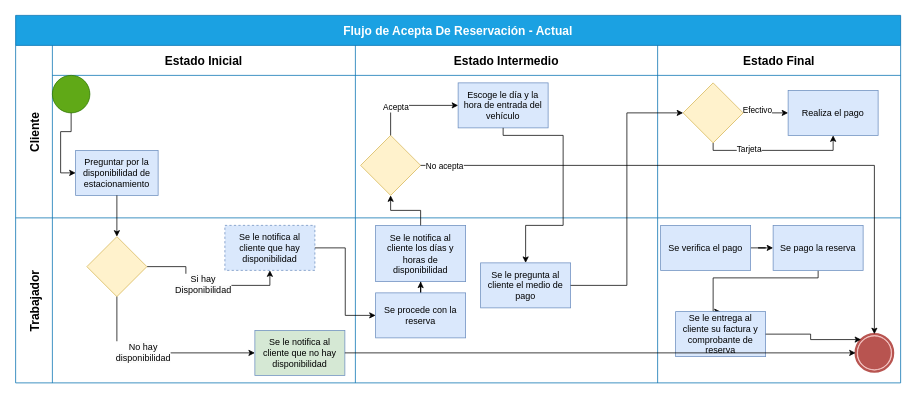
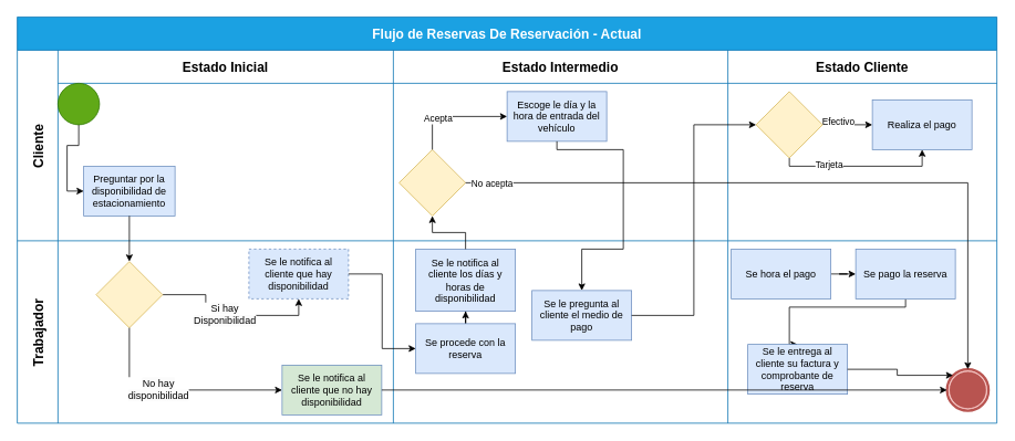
  <mxCell id="0" />
  <mxCell id="1" parent="0" />
- <mxCell id="2" value="Flujo de Acepta De Reservación - Actual" style="shape=table;childLayout=tableLayout;startSize=40;collapsible=0;recursiveResize=0;expand=0;fontSize=16;fontStyle=1;fillColor=#1ba1e2;fontColor=#ffffff;strokeColor=#006EAF;" parent="1" vertex="1"><mxGeometry x="20" y="20" width="1180.0" height="490" as="geometry" /></mxCell>
+ <mxCell id="2" value="Flujo de Reservas De Reservación - Actual" style="shape=table;childLayout=tableLayout;startSize=40;collapsible=0;recursiveResize=0;expand=0;fontSize=16;fontStyle=1;fillColor=#1ba1e2;fontColor=#ffffff;strokeColor=#006EAF;" parent="1" vertex="1"><mxGeometry x="20" y="20" width="1180.0" height="490" as="geometry" /></mxCell>
  <mxCell id="3" value="Cliente" style="shape=tableRow;horizontal=0;swimlaneHead=0;swimlaneBody=0;top=0;left=0;strokeColor=inherit;bottom=0;right=0;dropTarget=0;fontStyle=1;fillColor=none;points=[[0,0.5],[1,0.5]];portConstraint=eastwest;startSize=49;collapsible=0;recursiveResize=0;expand=0;fontSize=16;" parent="2" vertex="1"><mxGeometry y="40" width="1180.0" height="230" as="geometry" /></mxCell>
  <mxCell id="4" value="Estado Inicial" style="swimlane;swimlaneHead=0;swimlaneBody=0;fontStyle=1;strokeColor=inherit;connectable=0;fillColor=none;startSize=40;collapsible=0;recursiveResize=0;expand=0;fontSize=16;" parent="3" vertex="1"><mxGeometry x="49" width="404" height="230" as="geometry"><mxRectangle width="404" height="230" as="alternateBounds" /></mxGeometry></mxCell>
  <mxCell id="5" style="edgeStyle=orthogonalEdgeStyle;rounded=0;orthogonalLoop=1;jettySize=auto;html=1;entryX=0;entryY=0.5;entryDx=0;entryDy=0;" parent="4" source="6" target="7" edge="1"><mxGeometry relative="1" as="geometry" /></mxCell>
  <mxCell id="6" value="" style="points=[[0.145,0.145,0],[0.5,0,0],[0.855,0.145,0],[1,0.5,0],[0.855,0.855,0],[0.5,1,0],[0.145,0.855,0],[0,0.5,0]];shape=mxgraph.bpmn.event;html=1;verticalLabelPosition=bottom;labelBackgroundColor=#ffffff;verticalAlign=top;align=center;perimeter=ellipsePerimeter;outlineConnect=0;aspect=fixed;outline=standard;symbol=general;fillColor=#60a917;strokeColor=#2D7600;fontColor=#ffffff;" parent="4" vertex="1"><mxGeometry y="40" width="50" height="50" as="geometry" /></mxCell>
  <mxCell id="7" value="Preguntar por la disponibilidad de estacionamiento" style="rounded=0;whiteSpace=wrap;html=1;fillColor=#dae8fc;strokeColor=#6c8ebf;" parent="4" vertex="1"><mxGeometry x="31" y="140" width="110" height="60" as="geometry" /></mxCell>
  <mxCell id="8" value="Estado Intermedio" style="swimlane;swimlaneHead=0;swimlaneBody=0;fontStyle=1;strokeColor=inherit;connectable=0;fillColor=none;startSize=40;collapsible=0;recursiveResize=0;expand=0;fontSize=16;" parent="3" vertex="1"><mxGeometry x="453" width="403" height="230" as="geometry"><mxRectangle width="403" height="230" as="alternateBounds" /></mxGeometry></mxCell>
  <mxCell id="9" value="Escoge le día y la hora de entrada del vehículo" style="rounded=0;whiteSpace=wrap;html=1;fillColor=#dae8fc;strokeColor=#6c8ebf;" parent="8" vertex="1"><mxGeometry x="137" y="50" width="120" height="60" as="geometry" /></mxCell>
- <mxCell id="10" value="Estado Final" style="swimlane;swimlaneHead=0;swimlaneBody=0;fontStyle=1;strokeColor=inherit;connectable=0;fillColor=none;startSize=40;collapsible=0;recursiveResize=0;expand=0;fontSize=16;" parent="3" vertex="1"><mxGeometry x="856" width="324" height="230" as="geometry"><mxRectangle width="324" height="230" as="alternateBounds" /></mxGeometry></mxCell>
+ <mxCell id="10" value="Estado Cliente" style="swimlane;swimlaneHead=0;swimlaneBody=0;fontStyle=1;strokeColor=inherit;connectable=0;fillColor=none;startSize=40;collapsible=0;recursiveResize=0;expand=0;fontSize=16;" parent="3" vertex="1"><mxGeometry x="856" width="324" height="230" as="geometry"><mxRectangle width="324" height="230" as="alternateBounds" /></mxGeometry></mxCell>
  <mxCell id="11" style="edgeStyle=orthogonalEdgeStyle;rounded=0;orthogonalLoop=1;jettySize=auto;html=1;entryX=0;entryY=0.5;entryDx=0;entryDy=0;" parent="10" source="15" target="16" edge="1"><mxGeometry relative="1" as="geometry" /></mxCell>
  <mxCell id="12" value="Efectivo" style="edgeLabel;html=1;align=center;verticalAlign=middle;resizable=0;points=[];" parent="11" vertex="1" connectable="0"><mxGeometry x="-0.386" y="4" relative="1" as="geometry"><mxPoint as="offset" /></mxGeometry></mxCell>
  <mxCell id="13" style="edgeStyle=orthogonalEdgeStyle;rounded=0;orthogonalLoop=1;jettySize=auto;html=1;entryX=0.5;entryY=1;entryDx=0;entryDy=0;" parent="10" source="15" target="16" edge="1"><mxGeometry relative="1" as="geometry"><Array as="points"><mxPoint x="74" y="140" /><mxPoint x="234" y="140" /></Array></mxGeometry></mxCell>
  <mxCell id="14" value="Tarjeta" style="edgeLabel;html=1;align=center;verticalAlign=middle;resizable=0;points=[];" parent="13" vertex="1" connectable="0"><mxGeometry x="-0.397" y="2" relative="1" as="geometry"><mxPoint as="offset" /></mxGeometry></mxCell>
  <mxCell id="15" value="" style="rhombus;whiteSpace=wrap;html=1;fillColor=#fff2cc;strokeColor=#d6b656;" parent="10" vertex="1"><mxGeometry x="34" y="50" width="80" height="80" as="geometry" /></mxCell>
  <mxCell id="16" value="Realiza el pago" style="rounded=0;whiteSpace=wrap;html=1;fillColor=#dae8fc;strokeColor=#6c8ebf;" parent="10" vertex="1"><mxGeometry x="174" y="60" width="120" height="60" as="geometry" /></mxCell>
  <mxCell id="17" value="Trabajador" style="shape=tableRow;horizontal=0;swimlaneHead=0;swimlaneBody=0;top=0;left=0;strokeColor=inherit;bottom=0;right=0;dropTarget=0;fontStyle=1;fillColor=none;points=[[0,0.5],[1,0.5]];portConstraint=eastwest;startSize=49;collapsible=0;recursiveResize=0;expand=0;fontSize=16;" parent="2" vertex="1"><mxGeometry y="270" width="1180.0" height="220" as="geometry" /></mxCell>
  <mxCell id="18" value="" style="swimlane;swimlaneHead=0;swimlaneBody=0;fontStyle=1;connectable=0;strokeColor=inherit;fillColor=none;startSize=0;collapsible=0;recursiveResize=0;expand=0;fontSize=16;" parent="17" vertex="1"><mxGeometry x="49" width="404" height="220" as="geometry"><mxRectangle width="404" height="220" as="alternateBounds" /></mxGeometry></mxCell>
  <mxCell id="19" style="edgeStyle=orthogonalEdgeStyle;rounded=0;orthogonalLoop=1;jettySize=auto;html=1;entryX=0.5;entryY=1;entryDx=0;entryDy=0;" parent="18" source="21" target="24" edge="1"><mxGeometry relative="1" as="geometry"><mxPoint x="170" y="135" as="targetPoint" /></mxGeometry></mxCell>
  <mxCell id="20" value="&lt;span style=&quot;font-size: 12px; text-wrap: wrap; background-color: rgb(251, 251, 251);&quot;&gt;Si hay Disponibilidad&lt;/span&gt;" style="edgeLabel;html=1;align=center;verticalAlign=middle;resizable=0;points=[];" parent="19" vertex="1" connectable="0"><mxGeometry x="-0.055" y="2" relative="1" as="geometry"><mxPoint as="offset" /></mxGeometry></mxCell>
  <mxCell id="21" value="" style="rhombus;whiteSpace=wrap;html=1;fillColor=#fff2cc;strokeColor=#d6b656;" parent="18" vertex="1"><mxGeometry x="46" y="25" width="80" height="80" as="geometry" /></mxCell>
  <mxCell id="22" style="edgeStyle=orthogonalEdgeStyle;rounded=0;orthogonalLoop=1;jettySize=auto;html=1;entryX=0;entryY=0.5;entryDx=0;entryDy=0;exitX=0.5;exitY=1;exitDx=0;exitDy=0;" parent="18" source="21" target="25" edge="1"><mxGeometry relative="1" as="geometry"><mxPoint x="86.0" y="160" as="sourcePoint" /><Array as="points"><mxPoint x="86" y="180" /></Array></mxGeometry></mxCell>
  <mxCell id="23" value="&lt;span style=&quot;font-size: 12px; text-wrap: wrap; background-color: rgb(251, 251, 251);&quot;&gt;No hay disponibilidad&lt;/span&gt;" style="edgeLabel;html=1;align=center;verticalAlign=middle;resizable=0;points=[];" parent="22" vertex="1" connectable="0"><mxGeometry x="-0.159" y="2" relative="1" as="geometry"><mxPoint as="offset" /></mxGeometry></mxCell>
  <mxCell id="24" value="Se le notifica al cliente que hay disponibilidad" style="rounded=0;whiteSpace=wrap;html=1;fillColor=#dae8fc;strokeColor=#6c8ebf;dashed=1;" parent="18" vertex="1"><mxGeometry x="230" y="10" width="120" height="60" as="geometry" /></mxCell>
  <mxCell id="25" value="Se le notifica al cliente que no hay disponibilidad" style="rounded=0;whiteSpace=wrap;html=1;fillColor=#d5e8d4;strokeColor=#6c8ebf;" parent="18" vertex="1"><mxGeometry x="270" y="150" width="120" height="60" as="geometry" /></mxCell>
  <mxCell id="26" value="" style="swimlane;swimlaneHead=0;swimlaneBody=0;fontStyle=1;connectable=0;strokeColor=inherit;fillColor=none;startSize=0;collapsible=0;recursiveResize=0;expand=0;fontSize=16;" parent="17" vertex="1"><mxGeometry x="453" width="403" height="220" as="geometry"><mxRectangle width="403" height="220" as="alternateBounds" /></mxGeometry></mxCell>
  <mxCell id="27" style="edgeStyle=orthogonalEdgeStyle;rounded=0;orthogonalLoop=1;jettySize=auto;html=1;entryX=0.5;entryY=1;entryDx=0;entryDy=0;" parent="26" source="28" target="30" edge="1"><mxGeometry relative="1" as="geometry" /></mxCell>
  <mxCell id="28" value="Se procede con la reserva" style="rounded=0;whiteSpace=wrap;html=1;fillColor=#dae8fc;strokeColor=#6c8ebf;" parent="26" vertex="1"><mxGeometry x="27" y="100" width="120" height="60" as="geometry" /></mxCell>
  <mxCell id="29" value="" style="swimlane;swimlaneHead=0;swimlaneBody=0;fontStyle=1;connectable=0;strokeColor=inherit;fillColor=none;startSize=0;collapsible=0;recursiveResize=0;expand=0;fontSize=16;shadow=0;" parent="26" vertex="1"><mxGeometry y="-90" width="403" height="220" as="geometry"><mxRectangle width="403" height="220" as="alternateBounds" /></mxGeometry></mxCell>
  <mxCell id="30" value="Se le notifica al cliente los días y horas de disponibilidad" style="rounded=0;whiteSpace=wrap;html=1;fillColor=#dae8fc;strokeColor=#6c8ebf;" parent="29" vertex="1"><mxGeometry x="27" y="100" width="120" height="75" as="geometry" /></mxCell>
  <mxCell id="31" value="" style="rhombus;whiteSpace=wrap;html=1;fillColor=#fff2cc;strokeColor=#d6b656;" parent="29" vertex="1"><mxGeometry x="7" y="-20" width="80" height="80" as="geometry" /></mxCell>
  <mxCell id="32" style="edgeStyle=orthogonalEdgeStyle;rounded=0;orthogonalLoop=1;jettySize=auto;html=1;" parent="29" source="30" target="31" edge="1"><mxGeometry relative="1" as="geometry" /></mxCell>
  <mxCell id="33" value="Se le pregunta al cliente el medio de pago" style="rounded=0;whiteSpace=wrap;html=1;fillColor=#dae8fc;strokeColor=#6c8ebf;" parent="29" vertex="1"><mxGeometry x="167" y="150" width="120" height="60" as="geometry" /></mxCell>
  <mxCell id="34" value="" style="swimlane;swimlaneHead=0;swimlaneBody=0;fontStyle=1;connectable=0;strokeColor=inherit;fillColor=none;startSize=0;collapsible=0;recursiveResize=0;expand=0;fontSize=16;" parent="17" vertex="1"><mxGeometry x="856" width="324" height="220" as="geometry"><mxRectangle width="324" height="220" as="alternateBounds" /></mxGeometry></mxCell>
  <mxCell id="35" value="" style="points=[[0.145,0.145,0],[0.5,0,0],[0.855,0.145,0],[1,0.5,0],[0.855,0.855,0],[0.5,1,0],[0.145,0.855,0],[0,0.5,0]];shape=mxgraph.bpmn.event;html=1;verticalLabelPosition=bottom;labelBackgroundColor=#ffffff;verticalAlign=top;align=center;perimeter=ellipsePerimeter;outlineConnect=0;aspect=fixed;outline=end;symbol=terminate;fillColor=#f8cecc;strokeColor=#b85450;" parent="34" vertex="1"><mxGeometry x="264" y="155" width="50" height="50" as="geometry" /></mxCell>
  <mxCell id="36" style="edgeStyle=orthogonalEdgeStyle;rounded=0;orthogonalLoop=1;jettySize=auto;html=1;entryX=0;entryY=0.5;entryDx=0;entryDy=0;" parent="34" source="37" target="39" edge="1"><mxGeometry relative="1" as="geometry" /></mxCell>
- <mxCell id="37" value="Se verifica el pago" style="rounded=0;whiteSpace=wrap;html=1;fillColor=#dae8fc;strokeColor=#6c8ebf;" parent="34" vertex="1"><mxGeometry x="4" y="10" width="120" height="60" as="geometry" /></mxCell>
+ <mxCell id="37" value="Se hora el pago" style="rounded=0;whiteSpace=wrap;html=1;fillColor=#dae8fc;strokeColor=#6c8ebf;" parent="34" vertex="1"><mxGeometry x="4" y="10" width="120" height="60" as="geometry" /></mxCell>
  <mxCell id="38" style="edgeStyle=orthogonalEdgeStyle;rounded=0;orthogonalLoop=1;jettySize=auto;html=1;entryX=0.5;entryY=0;entryDx=0;entryDy=0;" edge="1" parent="34" source="39" target="40"><mxGeometry relative="1" as="geometry"><Array as="points"><mxPoint x="214" y="80" /><mxPoint x="74" y="80" /></Array></mxGeometry></mxCell>
  <mxCell id="39" value="Se pago la reserva" style="rounded=0;whiteSpace=wrap;html=1;fillColor=#dae8fc;strokeColor=#6c8ebf;" parent="34" vertex="1"><mxGeometry x="154" y="10" width="120" height="60" as="geometry" /></mxCell>
  <mxCell id="40" value="Se le entrega al cliente su factura y comprobante de reserva" style="rounded=0;whiteSpace=wrap;html=1;fillColor=#dae8fc;strokeColor=#6c8ebf;" vertex="1" parent="34"><mxGeometry x="24" y="125" width="120" height="60" as="geometry" /></mxCell>
  <mxCell id="41" style="edgeStyle=orthogonalEdgeStyle;rounded=0;orthogonalLoop=1;jettySize=auto;html=1;entryX=0.145;entryY=0.145;entryDx=0;entryDy=0;entryPerimeter=0;" edge="1" parent="34" source="40" target="35"><mxGeometry relative="1" as="geometry" /></mxCell>
  <mxCell id="42" style="edgeStyle=orthogonalEdgeStyle;rounded=0;orthogonalLoop=1;jettySize=auto;html=1;" parent="17" source="25" target="35" edge="1"><mxGeometry relative="1" as="geometry" /></mxCell>
  <mxCell id="43" style="edgeStyle=orthogonalEdgeStyle;rounded=0;orthogonalLoop=1;jettySize=auto;html=1;entryX=0;entryY=0.5;entryDx=0;entryDy=0;" parent="17" source="24" target="28" edge="1"><mxGeometry relative="1" as="geometry" /></mxCell>
  <mxCell id="44" style="edgeStyle=orthogonalEdgeStyle;rounded=0;orthogonalLoop=1;jettySize=auto;html=1;entryX=0.5;entryY=0;entryDx=0;entryDy=0;entryPerimeter=0;" parent="17" source="31" target="35" edge="1"><mxGeometry relative="1" as="geometry"><mxPoint x="1150" y="-70" as="targetPoint" /></mxGeometry></mxCell>
  <mxCell id="45" value="No acepta" style="edgeLabel;html=1;align=center;verticalAlign=middle;resizable=0;points=[];" parent="44" vertex="1" connectable="0"><mxGeometry x="-0.925" relative="1" as="geometry"><mxPoint as="offset" /></mxGeometry></mxCell>
  <mxCell id="46" style="edgeStyle=orthogonalEdgeStyle;rounded=0;orthogonalLoop=1;jettySize=auto;html=1;entryX=0.5;entryY=0;entryDx=0;entryDy=0;" parent="2" source="7" target="21" edge="1"><mxGeometry relative="1" as="geometry" /></mxCell>
  <mxCell id="47" style="edgeStyle=orthogonalEdgeStyle;rounded=0;orthogonalLoop=1;jettySize=auto;html=1;entryX=0;entryY=0.5;entryDx=0;entryDy=0;" parent="2" source="31" target="9" edge="1"><mxGeometry relative="1" as="geometry"><Array as="points"><mxPoint x="500" y="120" /></Array></mxGeometry></mxCell>
  <mxCell id="48" value="Acepta" style="edgeLabel;html=1;align=center;verticalAlign=middle;resizable=0;points=[];" parent="47" vertex="1" connectable="0"><mxGeometry x="-0.287" y="-2" relative="1" as="geometry"><mxPoint as="offset" /></mxGeometry></mxCell>
  <mxCell id="49" style="edgeStyle=orthogonalEdgeStyle;rounded=0;orthogonalLoop=1;jettySize=auto;html=1;entryX=0.5;entryY=0;entryDx=0;entryDy=0;" parent="2" source="9" target="33" edge="1"><mxGeometry relative="1" as="geometry"><mxPoint x="760" y="290" as="targetPoint" /><Array as="points"><mxPoint x="650" y="160" /><mxPoint x="730" y="160" /><mxPoint x="730" y="280" /><mxPoint x="680" y="280" /></Array></mxGeometry></mxCell>
  <mxCell id="50" style="edgeStyle=orthogonalEdgeStyle;rounded=0;orthogonalLoop=1;jettySize=auto;html=1;entryX=0;entryY=0.5;entryDx=0;entryDy=0;" parent="2" source="33" target="15" edge="1"><mxGeometry relative="1" as="geometry" /></mxCell>
